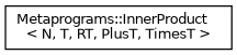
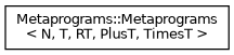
  digraph {
    rankdir=LR
-   n1 [color=black fillcolor=white fontname=Helvetica fontsize=10 height=0.2 label="Metaprograms::InnerProduct\l\< N, T, RT, PlusT, TimesT \>" shape=record style=filled width=0.4]
+   n1 [color=black fillcolor=white fontname=Helvetica fontsize=10 height=0.2 label="Metaprograms::Metaprograms\l\< N, T, RT, PlusT, TimesT \>" shape=record style=filled width=0.4]
  }
